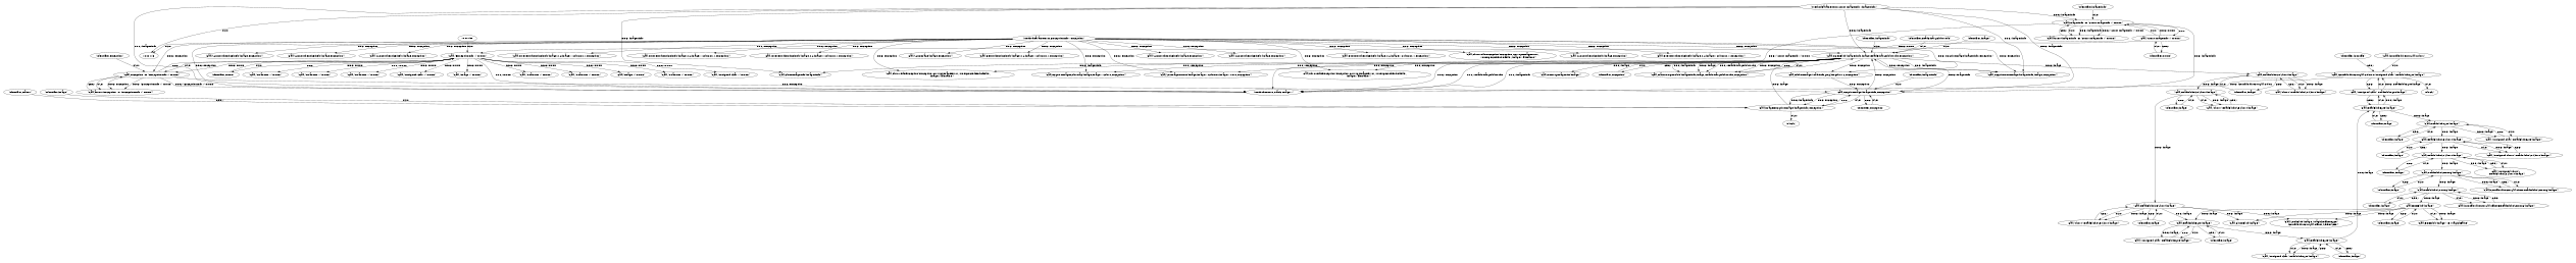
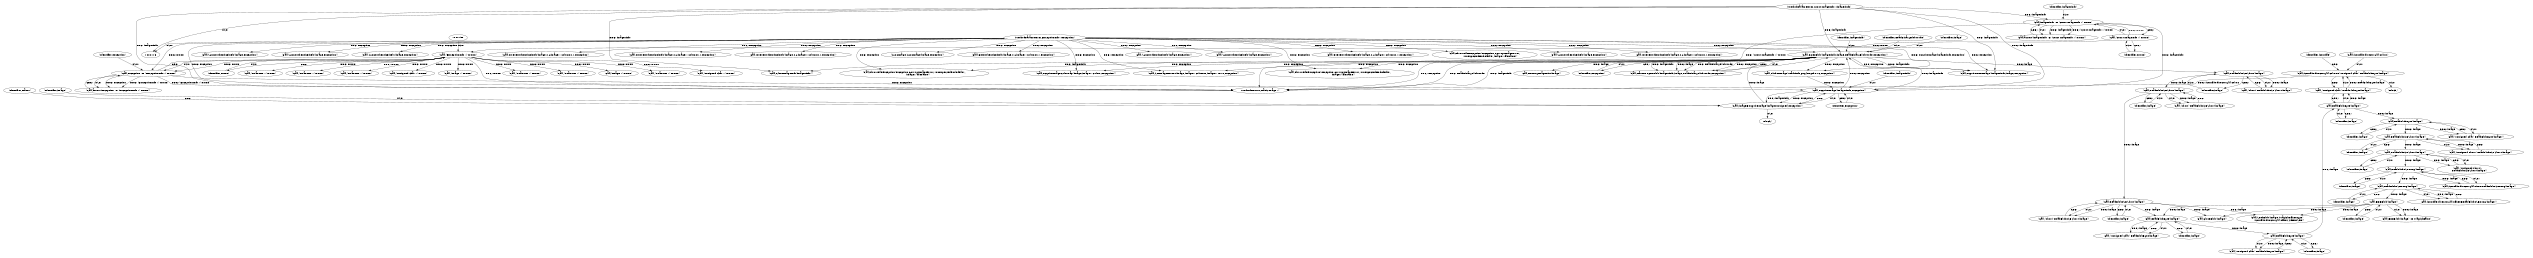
  digraph {
    n1 [label="(Call,icon_file.directory[i].colors=(unsigned char) ReadBlobByte(image))"]
    n2 [label="(Call,(unsigned char) ReadBlobByte(image))"]
    n3 [label="(Block,)"]
    n4 [label="(MethodReturn,static Image *)"]
    n5 [label="(Call,ReadBlobByte(image))"]
    n6 [label="(Call,ReadBlobByte(image))"]
    n7 [label="(Identifier,image)"]
    n8 [label="(Call,ReadBlobLSBShort(image))"]
    n9 [label="(Call,(unsigned char) ReadBlobByte(image))"]
    n10 [label="(Identifier,image)"]
    n11 [label="(Call,ReadBlobByte(image))"]
    n12 [label="(Call,(unsigned char) ReadBlobByte(image))"]
    n13 [label="(Identifier,image)"]
    n14 [label="(Call,ReadBlobByte(image))"]
    n15 [label="(Identifier,image)"]
    n16 [label="(Call,(unsigned char) ReadBlobByte(image))"]
    n17 [label="(Call,EOFBlob(image))"]
    n18 [label="(Call,CloseBlob(image))"]
    n19 [label="(Identifier,image)"]
    n20 [label="(Call,SeekBlob(image,(MagickOffsetType)\n      icon_file.directory[i].offset,SEEK_SET))"]
    n21 [label="(Call,EOFBlob(image) != MagickFalse)"]
    n22 [label="(Call,ReadBlobLSBLong(image))"]
    n23 [label="(Identifier,image)"]
    n24 [label="(Call,icon_file.directory[i].offset=ReadBlobLSBLong(image))"]
    n25 [label="(Call,ReadBlobLSBLong(image))"]
    n26 [label="(Call,icon_file.directory[i].size=ReadBlobLSBLong(image))"]
    n27 [label="(Identifier,image)"]
    n28 [label="(Call,ReadBlobLSBShort(image))"]
    n29 [label="(Call,(unsigned short)\n      ReadBlobLSBShort(image))"]
    n30 [label="(Identifier,image)"]
    n31 [label="(Identifier,image)"]
    n32 [label="(Call,(unsigned short) ReadBlobLSBShort(image))"]
    n33 [label="(Call,ReadBlobLSBShort(image))"]
    n34 [label="(Call,(short) ReadBlobLSBShort(image))"]
    n35 [label="(Identifier,image)"]
    n36 [label="(Call,ReadBlobLSBShort(image))"]
    n37 [label="(Identifier,image)"]
    n38 [label="(Call,(short) ReadBlobLSBShort(image))"]
    n39 [label="(Call,ReadBlobLSBShort(image))"]
    n40 [label="(Identifier,image)"]
    n41 [label="(Call,(short) ReadBlobLSBShort(image))"]
    n42 [label="(Call,OpenBlob(image_info,image,ReadBinaryBlobMode,exception))"]
    n43 [label="(Call,SetImageExtent(image,image->columns,image->rows,exception))"]
    n44 [label="(Call,ThrowFileException(exception,CorruptImageError,\"UnexpectedEndOfFile\",\n          image->filename))"]
    n45 [label="(Call,ThrowFileException(exception,CorruptImageError,\"UnexpectedEndOfFile\",\n          image->filename))"]
    n46 [label="(Call,BlobToImage(read_info,png,length+16,exception))"]
    n47 [label="(Call,AcquireImageColormap(image,image->colors,exception))"]
    n48 [label="(Call,AcquireNextImage(image_info,image,exception))"]
    n49 [label="(Call,CloneImageInfo(image_info))"]
    n50 [label="(Call,DestroyImageList(image))"]
    n51 [label="(Identifier,exception)"]
    n52 [label="(Call,status=OpenBlob(image_info,image,ReadBinaryBlobMode,exception))"]
    n53 [label="(Call,AcquireImage(image_info,exception))"]
-   n54 [label="(Call,image=AcquireImage(image_info,exception))"]
+   n54 [label="(Call,image=AcquireImage(image_unsigned,exception))"]
    n55 [label="(Identifier,exception)"]
    n56 [label="(Block,)"]
    n57 [label="(Call,image_info != (const ImageInfo *) NULL)"]
    n58 [label="(Call,(const ImageInfo *) NULL)"]
    n59 [label="(Call,assert(image_info != (const ImageInfo *) NULL))"]
    n60 [label="(Call,(ExceptionInfo *) NULL)"]
    n61 [label="(Identifier,NULL)"]
    n62 [label="(MethodParameterIn,const ImageInfo *image_info)"]
    1000113
    n64 [label="(Call,exception != (ExceptionInfo *) NULL)"]
    n65 [label="(Call,(Quantum *) NULL)"]
    n66 [label="(Call,(unsigned char *) NULL)"]
    n67 [label="(Call,(Image *) NULL)"]
    n68 [label="(Call,(Quantum *) NULL)"]
    n69 [label="(Call,(Quantum *) NULL)"]
    n70 [label="(Call,(Image *) NULL)"]
    n71 [label="(Call,(Quantum *) NULL)"]
    n72 [label="(Call,(unsigned char *) NULL)"]
    n73 [label="(Identifier,NULL)"]
    n74 [label="(Call,(Quantum *) NULL)"]
    n75 [label="(Call,(Quantum *) NULL)"]
    n76 [label="(Call,assert(exception != (ExceptionInfo *) NULL))"]
    n77 [label="(MethodParameterIn,ExceptionInfo *exception)"]
    n78 [label="(Call,QueueAuthenticPixels(image,0,y,image->columns,1,exception))"]
    n79 [label="(Call,QueueAuthenticPixels(image,0,y,image->columns,1,exception))"]
    n80 [label="(Call,QueueAuthenticPixels(image,0,y,image->columns,1,exception))"]
-   n81 [label="(Call,SyncImage(image,exception))"]
+   n81 [label="(SyncImage,SyncImage(image,exception))"]
    n82 [label="(Call,GetAuthenticPixels(image,0,y,image->columns,1,exception))"]
    n83 [label="(Call,SyncAuthenticPixels(image,exception))"]
    n84 [label="(Call,SyncAuthenticPixels(image,exception))"]
    n85 [label="(Call,QueueAuthenticPixels(image,0,y,image->columns,1,exception))"]
    n86 [label="(Call,ThrowFileException(exception,CorruptImageError,\n              \"UnexpectedEndOfFile\",image->filename))"]
    n87 [label="(Call,SyncAuthenticPixels(image,exception))"]
    n88 [label="(Call,QueueAuthenticPixels(image,0,y,image->columns,1,exception))"]
    n89 [label="(Call,SyncAuthenticPixels(image,exception))"]
    n90 [label="(Call,SyncAuthenticPixels(image,exception))"]
    n91 [label="(Call,SyncAuthenticPixels(image,exception))"]
    n92 [label="(Identifier,ReadBinaryBlobMode)"]
    n93 [label="(Identifier,image)"]
    n94 [label="(Identifier,image_info)"]
    n95 [label="(Identifier,status)"]
    n96 [label="(Identifier,image_info)"]
    n97 [label="(Call,icon_file.directory[i].colors)"]
    n98 [label="(Identifier,exception)"]
    n99 [label="(Identifier,icon_file)"]
    n100 [label="(Identifier,image)"]
    n101 [label="(Identifier,image_info)"]
    1000158
    n1 -> n2 [label="CFG: "]
    n1 -> n3 [label="AST: "]
    n1 -> n4 [label="DDG: icon_file.directory[i].colors"]
    n2 -> n1 [label="AST: "]
    n2 -> n1 [label="DDG: ReadBlobByte(image)"]
    n2 -> n5 [label="CFG: "]
    n5 -> n2 [label="AST: "]
    n5 -> n2 [label="DDG: image"]
    n5 -> n6 [label="DDG: image"]
    n5 -> n7 [label="CFG: "]
    n6 -> n8 [label="DDG: image"]
    n6 -> n9 [label="AST: "]
    n6 -> n9 [label="DDG: image"]
    n6 -> n10 [label="CFG: "]
    n7 -> n5 [label="AST: "]
    n8 -> n28 [label="DDG: image"]
    n8 -> n31 [label="CFG: "]
    n8 -> n32 [label="AST: "]
    n8 -> n32 [label="DDG: image"]
    n9 -> n6 [label="CFG: "]
    n10 -> n6 [label="AST: "]
    n11 -> n5 [label="DDG: image"]
    n11 -> n12 [label="AST: "]
    n11 -> n12 [label="DDG: image"]
    n11 -> n13 [label="CFG: "]
    n12 -> n11 [label="CFG: "]
    n13 -> n11 [label="AST: "]
    n14 -> n11 [label="DDG: image"]
    n14 -> n15 [label="CFG: "]
    n14 -> n16 [label="AST: "]
    n14 -> n16 [label="DDG: image"]
    n15 -> n14 [label="AST: "]
    n16 -> n14 [label="CFG: "]
    n17 -> n14 [label="DDG: image"]
    n17 -> n18 [label="DDG: image"]
    n17 -> n19 [label="CFG: "]
    n17 -> n20 [label="DDG: image"]
    n17 -> n21 [label="AST: "]
    n17 -> n21 [label="DDG: image"]
    n19 -> n17 [label="AST: "]
    n22 -> n17 [label="DDG: image"]
    n22 -> n23 [label="CFG: "]
    n22 -> n24 [label="AST: "]
    n22 -> n24 [label="DDG: image"]
    n23 -> n22 [label="AST: "]
    n24 -> n22 [label="CFG: "]
    n25 -> n22 [label="DDG: image"]
    n25 -> n26 [label="AST: "]
    n25 -> n26 [label="DDG: image"]
    n25 -> n27 [label="CFG: "]
    n26 -> n25 [label="CFG: "]
    n27 -> n25 [label="AST: "]
    n28 -> n25 [label="DDG: image"]
    n28 -> n29 [label="AST: "]
    n28 -> n29 [label="DDG: image"]
    n28 -> n30 [label="CFG: "]
    n29 -> n28 [label="CFG: "]
    n30 -> n28 [label="AST: "]
    n31 -> n8 [label="AST: "]
    n32 -> n8 [label="CFG: "]
    n33 -> n14 [label="DDG: image"]
    n33 -> n18 [label="DDG: image"]
    n33 -> n20 [label="DDG: image"]
    n33 -> n34 [label="AST: "]
    n33 -> n34 [label="DDG: image"]
    n33 -> n35 [label="CFG: "]
    n34 -> n33 [label="CFG: "]
    n35 -> n33 [label="AST: "]
    n36 -> n33 [label="DDG: image"]
    n36 -> n37 [label="CFG: "]
    n36 -> n38 [label="AST: "]
    n36 -> n38 [label="DDG: image"]
    n37 -> n36 [label="AST: "]
    n38 -> n36 [label="CFG: "]
    n39 -> n36 [label="DDG: image"]
    n39 -> n40 [label="CFG: "]
    n39 -> n41 [label="AST: "]
    n39 -> n41 [label="DDG: image"]
    n40 -> n39 [label="AST: "]
    n41 -> n39 [label="CFG: "]
    n42 -> n4 [label="DDG: ReadBinaryBlobMode"]
    n42 -> n4 [label="DDG: exception"]
    n42 -> n4 [label="DDG: image_info"]
    n42 -> n39 [label="DDG: image"]
    n42 -> n43 [label="DDG: exception"]
    n42 -> n44 [label="DDG: exception"]
    n42 -> n45 [label="DDG: exception"]
    n42 -> n46 [label="DDG: exception"]
    n42 -> n47 [label="DDG: exception"]
    n42 -> n48 [label="DDG: image_info"]
    n42 -> n48 [label="DDG: exception"]
    n42 -> n49 [label="DDG: image_info"]
    n42 -> n50 [label="DDG: image"]
    n42 -> n51 [label="CFG: "]
    n42 -> n52 [label="AST: "]
    n42 -> n52 [label="DDG: image_info"]
    n42 -> n52 [label="DDG: image"]
    n42 -> n52 [label="DDG: ReadBinaryBlobMode"]
    n42 -> n52 [label="DDG: exception"]
    n46 -> n53 [label="DDG: exception"]
    n51 -> n42 [label="AST: "]
    n52 -> n42 [label="CFG: "]
    n53 -> n42 [label="DDG: image_info"]
    n53 -> n42 [label="DDG: exception"]
    n53 -> n54 [label="AST: "]
    n53 -> n54 [label="DDG: image_info"]
    n53 -> n54 [label="DDG: exception"]
    n53 -> n55 [label="CFG: "]
    n54 -> n42 [label="DDG: image"]
    n54 -> n53 [label="CFG: "]
    n54 -> n56 [label="AST: "]
    n55 -> n53 [label="AST: "]
    n57 -> n4 [label="DDG: (const ImageInfo *) NULL"]
    n57 -> n53 [label="DDG: image_info"]
    n57 -> n58 [label="CFG: "]
    n57 -> n59 [label="AST: "]
    n57 -> n59 [label="DDG: image_info"]
    n57 -> n59 [label="DDG: (const ImageInfo *) NULL"]
    n58 -> n57 [label="AST: "]
    n58 -> n57 [label="DDG: NULL"]
    n58 -> n60 [label="DDG: NULL"]
    n58 -> n61 [label="CFG: "]
    n59 -> n57 [label="CFG: "]
    n60 -> n4 [label="DDG: NULL"]
    n60 -> n64 [label="AST: "]
    n60 -> n64 [label="DDG: NULL"]
    n60 -> n65 [label="DDG: NULL"]
    n60 -> n66 [label="DDG: NULL"]
    n60 -> n67 [label="DDG: NULL"]
    n60 -> n68 [label="DDG: NULL"]
    n60 -> n69 [label="DDG: NULL"]
    n60 -> n70 [label="DDG: NULL"]
    n60 -> n71 [label="DDG: NULL"]
    n60 -> n72 [label="DDG: NULL"]
    n60 -> n73 [label="CFG: "]
    n60 -> n74 [label="DDG: NULL"]
    n60 -> n75 [label="DDG: NULL"]
    n61 -> n58 [label="AST: "]
    n62 -> n4 [label="DDG: image_info"]
    n62 -> n42 [label="DDG: image_info"]
    n62 -> n48 [label="DDG: image_info"]
    n62 -> n49 [label="DDG: image_info"]
    n62 -> n53 [label="DDG: image_info"]
    n62 -> n57 [label="DDG: image_info"]
    n62 -> 1000113 [label="AST: "]
    n64 -> n4 [label="DDG: (ExceptionInfo *) NULL"]
    n64 -> n53 [label="DDG: exception"]
    n64 -> n60 [label="CFG: "]
    n64 -> n76 [label="AST: "]
    n64 -> n76 [label="DDG: exception"]
    n64 -> n76 [label="DDG: (ExceptionInfo *) NULL"]
    n73 -> n60 [label="AST: "]
    n76 -> n64 [label="CFG: "]
    n77 -> n4 [label="DDG: exception"]
    n77 -> n42 [label="DDG: exception"]
    n77 -> n43 [label="DDG: exception"]
    n77 -> n44 [label="DDG: exception"]
    n77 -> n45 [label="DDG: exception"]
    n77 -> n46 [label="DDG: AcquireImage(image_info,exception)"]
    n77 -> n47 [label="DDG: exception"]
    n77 -> n48 [label="DDG: exception"]
    n77 -> 1000113 [label="AST: "]
-   n77 -> n64 [label="DDG: exception"]
+   n77 -> n64 [label="DDG: NULL"]
    n77 -> n78 [label="DDG: exception"]
    n77 -> n79 [label="DDG: exception"]
    n77 -> n80 [label="DDG: exception"]
    n77 -> n81 [label="DDG: exception"]
    n77 -> n82 [label="DDG: exception"]
    n77 -> n83 [label="DDG: exception"]
    n77 -> n84 [label="DDG: exception"]
    n77 -> n85 [label="DDG: exception"]
    n77 -> n86 [label="DDG: exception"]
    n77 -> n87 [label="DDG: exception"]
    n77 -> n88 [label="DDG: exception"]
    n77 -> n89 [label="DDG: exception"]
    n77 -> n90 [label="DDG: exception"]
    n77 -> n91 [label="DDG: exception"]
    n92 -> n42 [label="AST: "]
    n93 -> n42 [label="AST: "]
    n94 -> n42 [label="AST: "]
    n95 -> n54 [label="CFG: "]
    n96 -> n53 [label="AST: "]
    n97 -> n1 [label="AST: "]
    n98 -> n64 [label="AST: "]
    n99 -> n1 [label="CFG: "]
    n100 -> n54 [label="AST: "]
    n101 -> n57 [label="AST: "]
    1000158 -> n60 [label="AST: "]
  }
